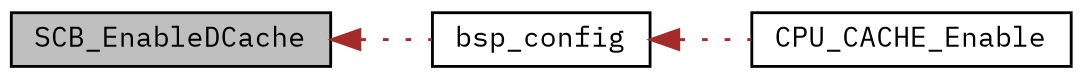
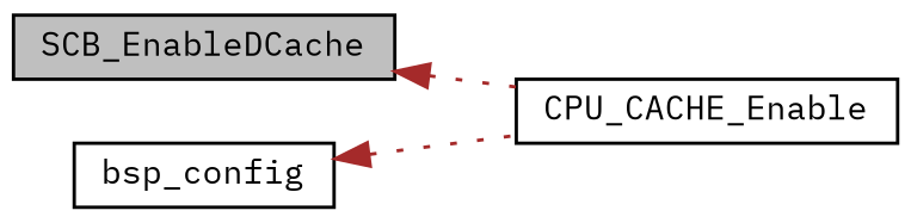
  digraph {
    fontname="IBM Plex Mono"
    rankdir=LR
    node [color=black fillcolor=white fontname="IBM Plex Mono" fontsize=10 shape=record style=filled]
    edge [color=brown dir=back fontname="IBM Plex Mono" fontsize=10 labelfontname=Helvetica labelfontsize=10 style=dotted]
    n1 [fillcolor=grey75 fontcolor=black height=0.2 label=SCB_EnableDCache width=0.4]
    n2 [height=0.2 label=CPU_CACHE_Enable width=0.4]
    n3 [height=0.2 label=bsp_config width=0.4]
-   n1 -> n3
+   n1 -> n2
    n3 -> n2
  }
